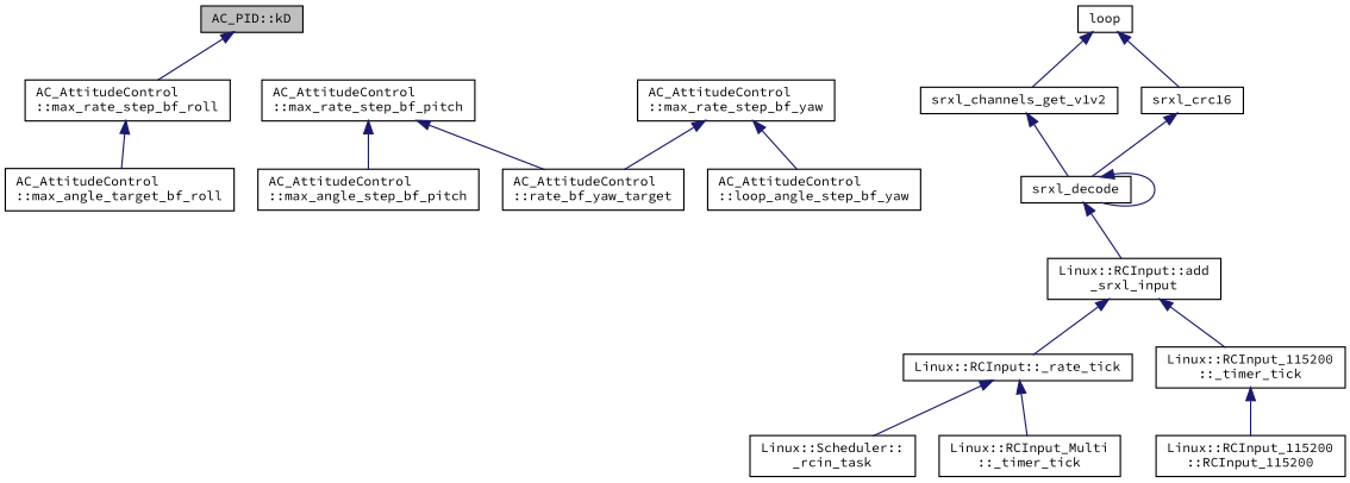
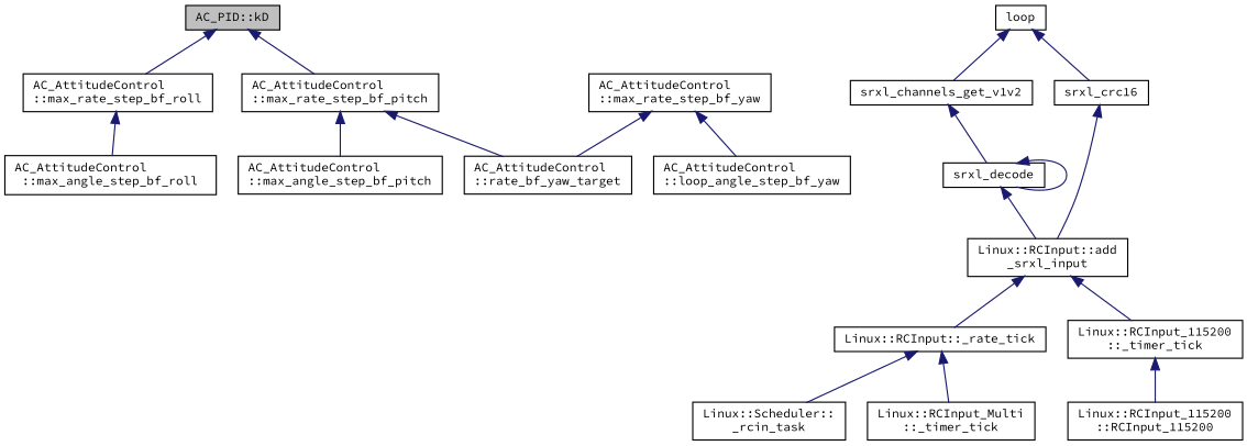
  digraph {
    fontname="Source Code Pro"
    rankdir=TB
    node [color=black fillcolor=white fontname="Source Code Pro" fontsize=10 shape=record style=filled]
    edge [color=midnightblue dir=back fontname="Source Code Pro" fontsize=10 labelfontname=Helvetica labelfontsize=10 style=solid]
    n1 [fillcolor=grey75 fontcolor=black height=0.2 label="AC_PID::kD" width=0.4]
    n2 [height=0.2 label="AC_AttitudeControl\l::max_rate_step_bf_pitch" width=0.4]
    n3 [height=0.2 label="AC_AttitudeControl\l::max_rate_step_bf_roll" width=0.4]
    n4 [height=0.2 label=loop width=0.4]
    n5 [height=0.2 label=srxl_channels_get_v1v2 width=0.4]
    n6 [height=0.2 label=srxl_crc16 width=0.4]
    n7 [height=0.2 label="AC_AttitudeControl\l::max_angle_step_bf_pitch" width=0.4]
    n8 [height=0.2 label="AC_AttitudeControl\l::rate_bf_yaw_target" width=0.4]
-   n9 [height=0.2 label="AC_AttitudeControl\l::max_angle_target_bf_roll" width=0.4]
+   n9 [height=0.2 label="AC_AttitudeControl\l::max_angle_step_bf_roll" width=0.4]
    n10 [height=0.2 label="AC_AttitudeControl\l::max_rate_step_bf_yaw" width=0.4]
    n11 [height=0.2 label="AC_AttitudeControl\l::loop_angle_step_bf_yaw" width=0.4]
    n12 [height=0.2 label=srxl_decode width=0.4]
    n13 [height=0.2 label="Linux::RCInput::add\l_srxl_input" width=0.4]
    n14 [height=0.2 label="Linux::RCInput::_rate_tick" width=0.4]
    n15 [height=0.2 label="Linux::RCInput_115200\l::_timer_tick" width=0.4]
    n16 [height=0.2 label="Linux::Scheduler::\l_rcin_task" width=0.4]
    n17 [height=0.2 label="Linux::RCInput_Multi\l::_timer_tick" width=0.4]
    n18 [height=0.2 label="Linux::RCInput_115200\l::RCInput_115200" width=0.4]
+   n1 -> n2
    n1 -> n3
    n2 -> n7
    n2 -> n8
    n3 -> n9
    n4 -> n5
    n4 -> n6
    n5 -> n12
-   n6 -> n12
+   n6 -> n13
    n10 -> n8
    n10 -> n11
    n12 -> n12
    n12 -> n13
    n13 -> n14
    n13 -> n15
    n14 -> n16
    n14 -> n17
    n15 -> n18
  }
